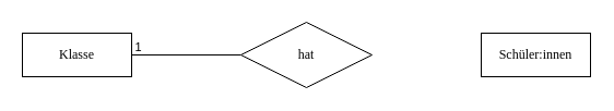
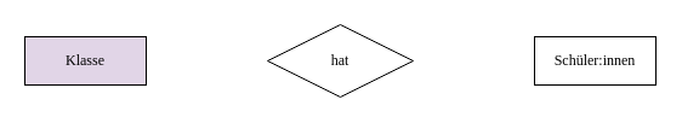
  <mxCell id="0" />
  <mxCell id="1" parent="0" />
  <mxCell id="2" value="Schüler:innen" style="rounded=0;arcSize=10;whiteSpace=wrap;html=1;align=center;fontFamily=IBM Plex Mono;fontSource=https%3A%2F%2Ffonts.googleapis.com%2Fcss%3Ffamily%3DIBM%2BPlex%2BMono;" parent="1" vertex="1"><mxGeometry x="440" y="30" width="100" height="40" as="geometry" /></mxCell>
- <mxCell id="3" value="" style="edgeStyle=orthogonalEdgeStyle;rounded=0;orthogonalLoop=1;jettySize=auto;html=1;noEdgeStyle=1;orthogonal=1;entryX=0;entryY=0.5;entryDx=0;entryDy=0;exitX=1;exitY=0.5;exitDx=0;exitDy=0;endArrow=none;endFill=0;" parent="1" source="5" target="6" edge="1"><mxGeometry relative="1" as="geometry"><Array as="points" /><mxPoint x="210" y="70" as="targetPoint" /></mxGeometry></mxCell>
- <mxCell id="4" value="1" style="edgeLabel;html=1;align=center;verticalAlign=middle;resizable=0;points=[];" parent="3" vertex="1" connectable="0"><mxGeometry x="-0.695" y="1" relative="1" as="geometry"><mxPoint x="-10" y="-7" as="offset" /></mxGeometry></mxCell>
- <mxCell id="5" value="Klasse" style="whiteSpace=wrap;html=1;align=center;fontFamily=IBM Plex Mono;fontSource=https%3A%2F%2Ffonts.googleapis.com%2Fcss%3Ffamily%3DIBM%2BPlex%2BMono;" parent="1" vertex="1"><mxGeometry x="20" y="30" width="100" height="40" as="geometry" /></mxCell>
+ <mxCell id="5" value="Klasse" style="whiteSpace=wrap;html=1;align=center;fontFamily=IBM Plex Mono;fontSource=https%3A%2F%2Ffonts.googleapis.com%2Fcss%3Ffamily%3DIBM%2BPlex%2BMono;fillColor=#e1d5e7;" parent="1" vertex="1"><mxGeometry x="20" y="30" width="100" height="40" as="geometry" /></mxCell>
  <mxCell id="6" value="hat" style="shape=rhombus;perimeter=rhombusPerimeter;whiteSpace=wrap;html=1;align=center;fontFamily=IBM Plex Mono;fontSource=https%3A%2F%2Ffonts.googleapis.com%2Fcss%3Ffamily%3DIBM%2BPlex%2BMono;" parent="1" vertex="1"><mxGeometry x="220" y="20" width="120" height="60" as="geometry" /></mxCell>
